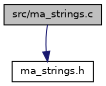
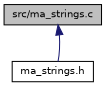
  digraph {
    node [color=black fontname=Helvetica fontsize=10 shape=record style=filled]
    n1 [fillcolor=grey75 fontcolor=black height=0.2 label="src/ma_strings.c" width=0.4]
    n2 [fillcolor=white height=0.2 label="ma_strings.h" width=0.4]
-   n1 -> n2 [color=midnightblue fontname=Helvetica fontsize=10 labelfontname=Helvetica labelfontsize=10 style=solid]
+   n2 -> n1 [color=midnightblue fontname=Helvetica fontsize=10 labelfontname=Helvetica labelfontsize=10 style=solid]
  }
